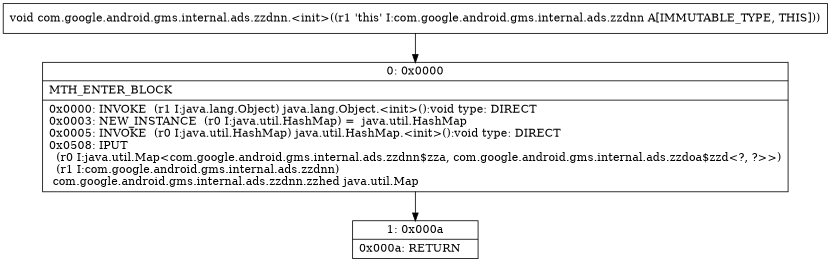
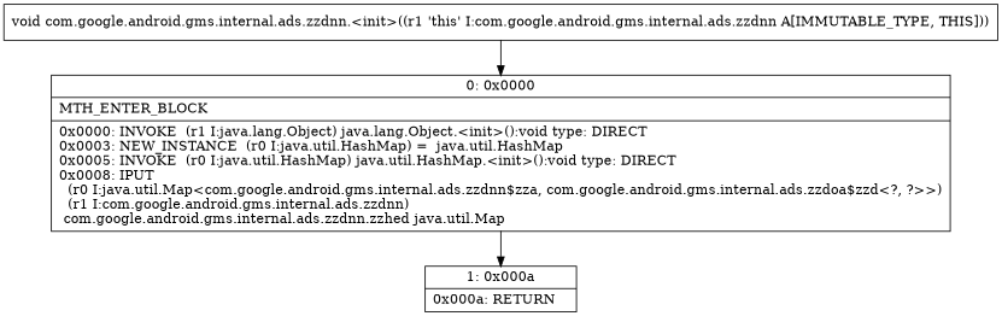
  digraph {
    node [shape=record]
-   n1 [label="{0\:\ 0x0000|MTH_ENTER_BLOCK\l|0x0000: INVOKE  (r1 I:java.lang.Object) java.lang.Object.\<init\>():void type: DIRECT \l0x0003: NEW_INSTANCE  (r0 I:java.util.HashMap) =  java.util.HashMap \l0x0005: INVOKE  (r0 I:java.util.HashMap) java.util.HashMap.\<init\>():void type: DIRECT \l0x0508: IPUT  \l  (r0 I:java.util.Map\<com.google.android.gms.internal.ads.zzdnn$zza, com.google.android.gms.internal.ads.zzdoa$zzd\<?, ?\>\>)\l  (r1 I:com.google.android.gms.internal.ads.zzdnn)\l com.google.android.gms.internal.ads.zzdnn.zzhed java.util.Map \l}"]
+   n1 [label="{0\:\ 0x0000|MTH_ENTER_BLOCK\l|0x0000: INVOKE  (r1 I:java.lang.Object) java.lang.Object.\<init\>():void type: DIRECT \l0x0003: NEW_INSTANCE  (r0 I:java.util.HashMap) =  java.util.HashMap \l0x0005: INVOKE  (r0 I:java.util.HashMap) java.util.HashMap.\<init\>():void type: DIRECT \l0x0008: IPUT  \l  (r0 I:java.util.Map\<com.google.android.gms.internal.ads.zzdnn$zza, com.google.android.gms.internal.ads.zzdoa$zzd\<?, ?\>\>)\l  (r1 I:com.google.android.gms.internal.ads.zzdnn)\l com.google.android.gms.internal.ads.zzdnn.zzhed java.util.Map \l}"]
    n2 [label="{1\:\ 0x000a|0x000a: RETURN   \l}"]
    n3 [label="{void com.google.android.gms.internal.ads.zzdnn.\<init\>((r1 'this' I:com.google.android.gms.internal.ads.zzdnn A[IMMUTABLE_TYPE, THIS])) }"]
    n1 -> n2
    n3 -> n1
  }
